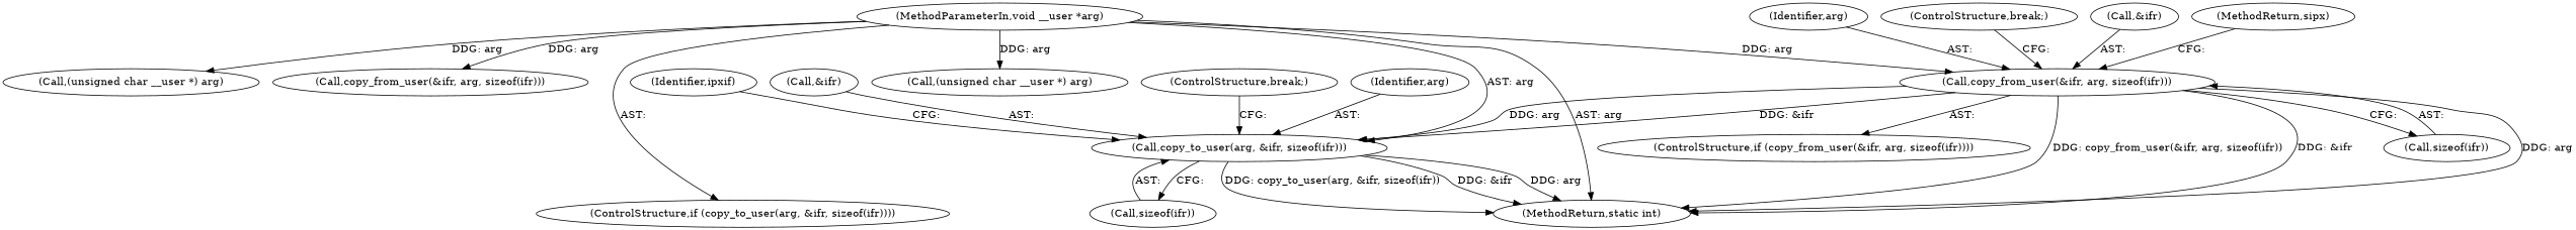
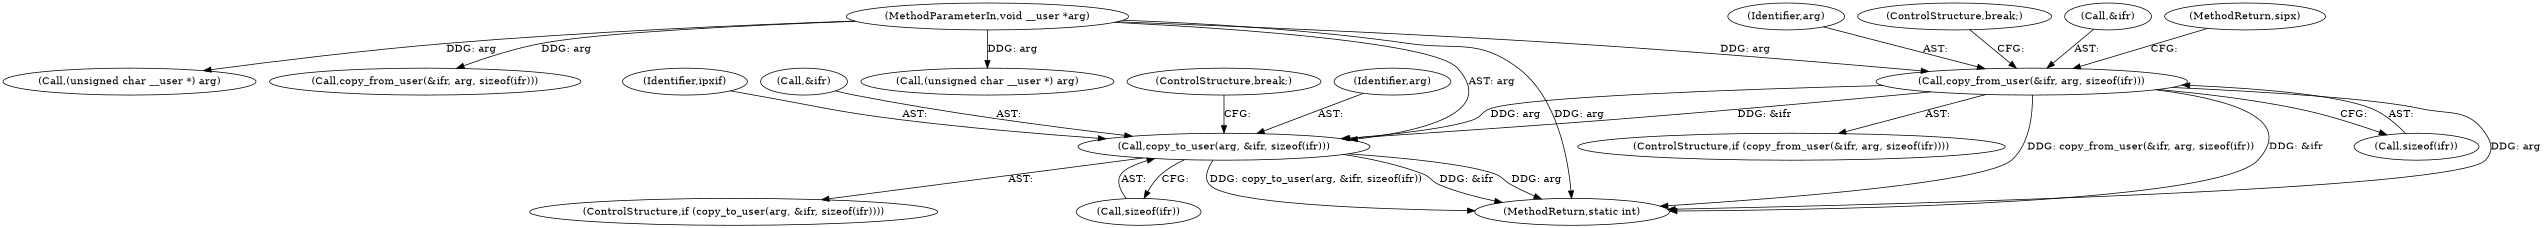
  digraph {
    n1 [label="(Call,copy_to_user(arg, &ifr, sizeof(ifr)))"]
    n2 [label="(Call,sizeof(ifr))"]
    n3 [label="(MethodReturn,static int)"]
    n4 [label="(ControlStructure,if (copy_to_user(arg, &ifr, sizeof(ifr))))"]
    n5 [label="(Call,copy_from_user(&ifr, arg, sizeof(ifr)))"]
    n6 [label="(Call,sizeof(ifr))"]
    n7 [label="(ControlStructure,if (copy_from_user(&ifr, arg, sizeof(ifr))))"]
    n8 [label="(MethodParameterIn,void __user *arg)"]
    n9 [label="(Call,(unsigned char __user *) arg)"]
    n10 [label="(Call,(unsigned char __user *) arg)"]
    n11 [label="(Call,copy_from_user(&ifr, arg, sizeof(ifr)))"]
    n12 [label="(Identifier,ipxif)"]
    n13 [label="(Call,&ifr)"]
    n14 [label="(ControlStructure,break;)"]
    n15 [label="(Identifier,arg)"]
    n16 [label="(ControlStructure,break;)"]
    n17 [label="(Call,&ifr)"]
    n18 [label="(MethodReturn,sipx)"]
    n19 [label="(Identifier,arg)"]
    n1 -> n2 [label="CFG: "]
    n1 -> n3 [label="DDG: copy_to_user(arg, &ifr, sizeof(ifr))"]
    n1 -> n3 [label="DDG: &ifr"]
    n1 -> n3 [label="DDG: arg"]
-   n8 -> n4 [label="AST: "]
+   n1 -> n4 [label="AST: "]
    n2 -> n1 [label="AST: "]
    n5 -> n1 [label="DDG: arg"]
    n5 -> n1 [label="DDG: &ifr"]
    n5 -> n3 [label="DDG: copy_from_user(&ifr, arg, sizeof(ifr))"]
    n5 -> n3 [label="DDG: &ifr"]
    n5 -> n3 [label="DDG: arg"]
    n5 -> n6 [label="CFG: "]
    n5 -> n7 [label="AST: "]
    n6 -> n5 [label="AST: "]
    n8 -> n1 [label="AST: arg"]
-   n8 -> n3 [label="AST: arg"]
+   n8 -> n3 [label="DDG: arg"]
    n8 -> n5 [label="DDG: arg"]
    n8 -> n9 [label="DDG: arg"]
    n8 -> n10 [label="DDG: arg"]
    n8 -> n11 [label="DDG: arg"]
-   n12 -> n1 [label="CFG: "]
+   n12 -> n1 [label="AST: "]
    n13 -> n1 [label="AST: "]
    n14 -> n1 [label="CFG: "]
    n15 -> n5 [label="AST: "]
    n16 -> n5 [label="CFG: "]
    n17 -> n5 [label="AST: "]
    n18 -> n5 [label="CFG: "]
    n19 -> n1 [label="AST: "]
  }
